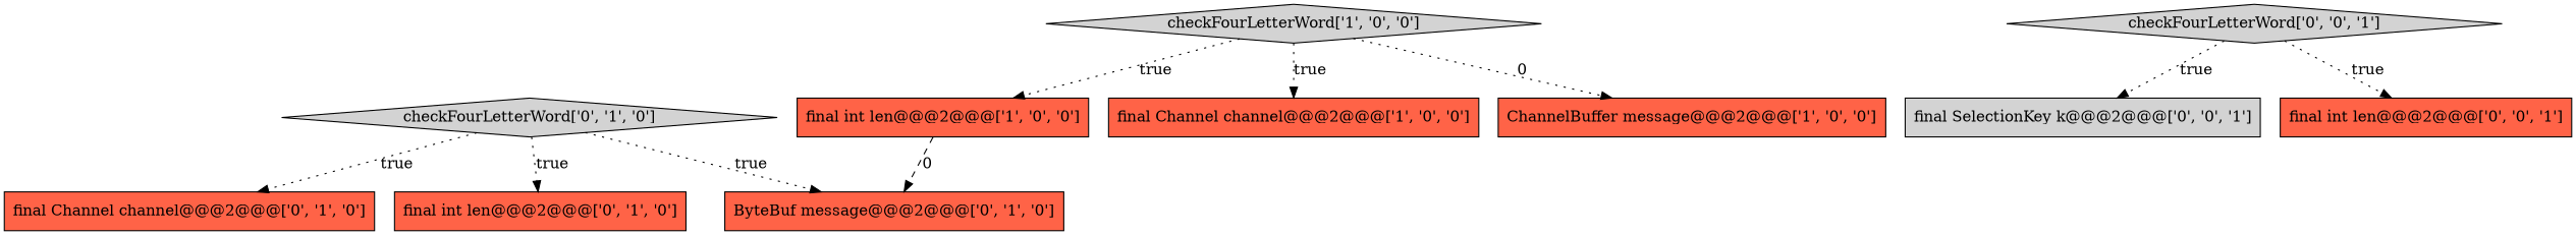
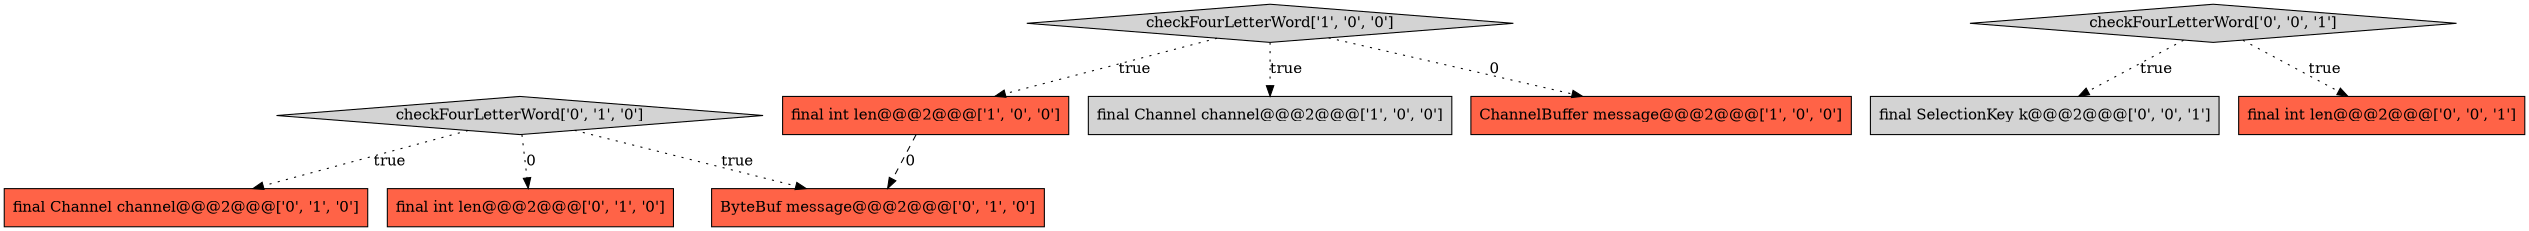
  digraph {
    node [fillcolor=tomato shape=box style=filled]
    edge [style=dotted]
    n1 [fillcolor=lightgray label="checkFourLetterWord['0', '1', '0']" shape=diamond]
    n2 [label="ByteBuf message@@@2@@@['0', '1', '0']"]
    n3 [label="final Channel channel@@@2@@@['0', '1', '0']"]
    n4 [label="final int len@@@2@@@['0', '1', '0']"]
    n5 [label="final int len@@@2@@@['1', '0', '0']"]
    n6 [fillcolor=lightgray label="final SelectionKey k@@@2@@@['0', '0', '1']"]
-   n7 [label="final Channel channel@@@2@@@['1', '0', '0']"]
+   n7 [fillcolor=lightgray label="final Channel channel@@@2@@@['1', '0', '0']"]
    n8 [fillcolor=lightgray label="checkFourLetterWord['0', '0', '1']" shape=diamond]
    n9 [label="final int len@@@2@@@['0', '0', '1']"]
    n10 [fillcolor=lightgray label="checkFourLetterWord['1', '0', '0']" shape=diamond]
    n11 [label="ChannelBuffer message@@@2@@@['1', '0', '0']"]
    n1 -> n2 [label=true]
    n1 -> n3 [label=true]
-   n1 -> n4 [label=true]
+   n1 -> n4 [label=0]
    n5 -> n2 [label=0 style=dashed]
    n8 -> n6 [label=true]
    n8 -> n9 [label=true]
    n10 -> n5 [label=true]
    n10 -> n7 [label=true]
    n10 -> n11 [label=0]
  }
